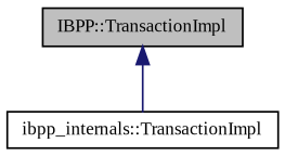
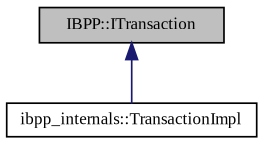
  digraph {
    fontname="Liberation Serif"
    node [color=black fontname="Liberation Serif" fontsize=10 shape=record style=filled]
-   n1 [fillcolor=grey75 fontcolor=black height=0.2 label="IBPP::TransactionImpl" width=0.4]
+   n1 [fillcolor=grey75 fontcolor=black height=0.2 label="IBPP::ITransaction" width=0.4]
    n2 [fillcolor=white height=0.2 label="ibpp_internals::TransactionImpl" width=0.4]
    n1 -> n2 [color=midnightblue dir=back fontname="Liberation Serif" fontsize=10 labelfontname=Helvetica labelfontsize=10 style=solid]
  }
